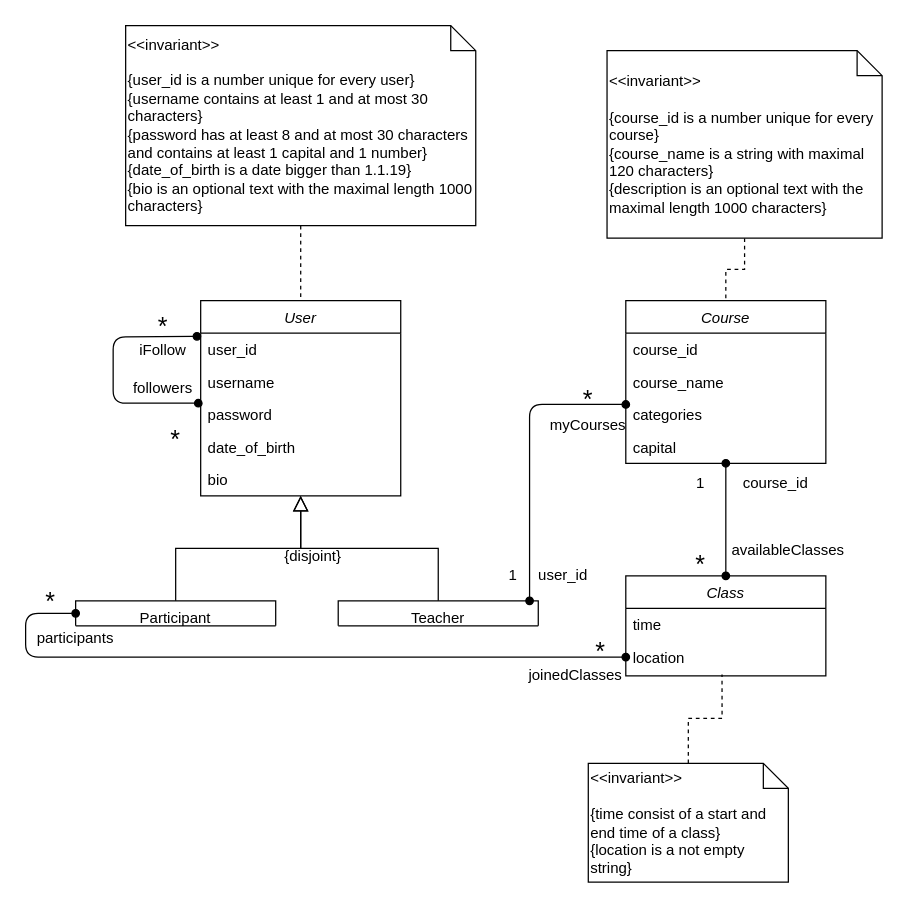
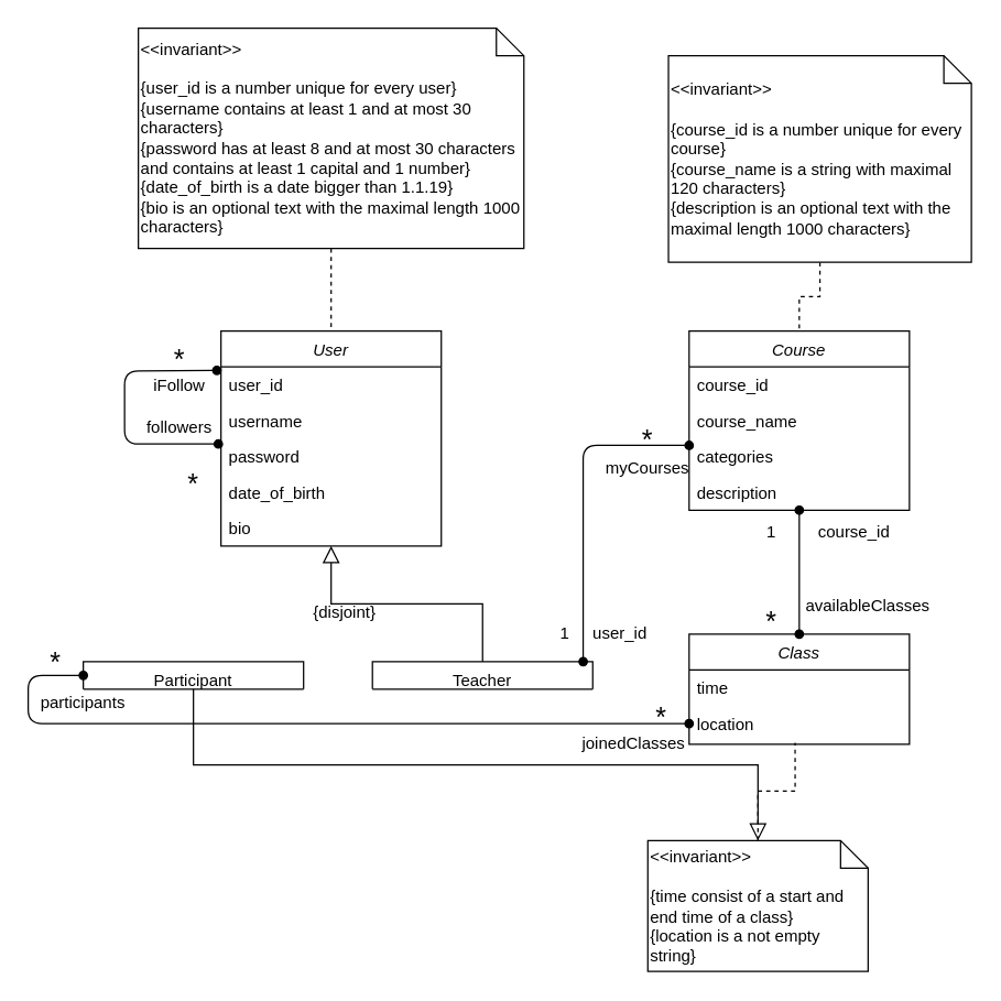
  <mxCell id="0" />
  <mxCell id="1" parent="0" />
  <mxCell id="2" value="User" style="swimlane;fontStyle=2;align=center;verticalAlign=top;childLayout=stackLayout;horizontal=1;startSize=26;horizontalStack=0;resizeParent=1;resizeLast=0;collapsible=1;marginBottom=0;rounded=0;shadow=0;strokeWidth=1;" parent="1" vertex="1"><mxGeometry x="160" y="240" width="160" height="156" as="geometry"><mxRectangle x="230" y="140" width="160" height="26" as="alternateBounds" /></mxGeometry></mxCell>
  <mxCell id="3" value="user_id" style="text;align=left;verticalAlign=top;spacingLeft=4;spacingRight=4;overflow=hidden;rotatable=0;points=[[0,0.5],[1,0.5]];portConstraint=eastwest;" parent="2" vertex="1"><mxGeometry y="26" width="160" height="26" as="geometry" /></mxCell>
  <mxCell id="4" value="username" style="text;align=left;verticalAlign=top;spacingLeft=4;spacingRight=4;overflow=hidden;rotatable=0;points=[[0,0.5],[1,0.5]];portConstraint=eastwest;rounded=0;shadow=0;html=0;" parent="2" vertex="1"><mxGeometry y="52" width="160" height="26" as="geometry" /></mxCell>
  <mxCell id="5" value="password" style="text;align=left;verticalAlign=top;spacingLeft=4;spacingRight=4;overflow=hidden;rotatable=0;points=[[0,0.5],[1,0.5]];portConstraint=eastwest;rounded=0;shadow=0;html=0;" parent="2" vertex="1"><mxGeometry y="78" width="160" height="26" as="geometry" /></mxCell>
  <mxCell id="6" value="date_of_birth" style="text;align=left;verticalAlign=top;spacingLeft=4;spacingRight=4;overflow=hidden;rotatable=0;points=[[0,0.5],[1,0.5]];portConstraint=eastwest;rounded=0;shadow=0;html=0;" parent="2" vertex="1"><mxGeometry y="104" width="160" height="26" as="geometry" /></mxCell>
  <mxCell id="7" value="bio" style="text;align=left;verticalAlign=top;spacingLeft=4;spacingRight=4;overflow=hidden;rotatable=0;points=[[0,0.5],[1,0.5]];portConstraint=eastwest;rounded=0;shadow=0;html=0;" parent="2" vertex="1"><mxGeometry y="130" width="160" height="26" as="geometry" /></mxCell>
  <mxCell id="8" value="Participant" style="swimlane;fontStyle=0;align=center;verticalAlign=top;childLayout=stackLayout;horizontal=1;startSize=20;horizontalStack=0;resizeParent=1;resizeLast=0;collapsible=1;marginBottom=0;rounded=0;shadow=0;strokeWidth=1;" parent="1" vertex="1"><mxGeometry x="60" y="480" width="160" height="20" as="geometry"><mxRectangle x="130" y="380" width="160" height="26" as="alternateBounds" /></mxGeometry></mxCell>
- <mxCell id="9" value="" style="endArrow=block;endSize=10;endFill=0;shadow=0;strokeWidth=1;rounded=0;edgeStyle=elbowEdgeStyle;elbow=vertical;" parent="1" source="8" target="2" edge="1"><mxGeometry width="160" relative="1" as="geometry"><mxPoint x="140" y="323" as="sourcePoint" /><mxPoint x="140" y="323" as="targetPoint" /></mxGeometry></mxCell>
+ <mxCell id="9" value="" style="endArrow=block;endSize=10;endFill=0;shadow=0;strokeWidth=1;rounded=0;edgeStyle=elbowEdgeStyle;elbow=vertical;" parent="1" source="8" target="44" edge="1"><mxGeometry width="160" relative="1" as="geometry"><mxPoint x="140" y="323" as="sourcePoint" /><mxPoint x="140" y="323" as="targetPoint" /></mxGeometry></mxCell>
  <mxCell id="10" value="Teacher" style="swimlane;fontStyle=0;align=center;verticalAlign=top;childLayout=stackLayout;horizontal=1;startSize=26;horizontalStack=0;resizeParent=1;resizeLast=0;collapsible=1;marginBottom=0;rounded=0;shadow=0;strokeWidth=1;" parent="1" vertex="1"><mxGeometry x="270" y="480" width="160" height="20" as="geometry"><mxRectangle x="340" y="380" width="170" height="26" as="alternateBounds" /></mxGeometry></mxCell>
  <mxCell id="11" value="" style="endArrow=oval;startArrow=oval;endFill=1;startFill=1;endSize=6;startSize=6;html=1;targetPerimeterSpacing=0;strokeWidth=1;entryX=-0.019;entryY=-0.038;entryDx=0;entryDy=0;entryPerimeter=0;" parent="10" edge="1"><mxGeometry width="160" relative="1" as="geometry"><mxPoint x="153.04" as="sourcePoint" /><mxPoint x="230" y="-156.988" as="targetPoint" /><Array as="points"><mxPoint x="153.04" y="-157" /></Array></mxGeometry></mxCell>
  <mxCell id="12" value="" style="endArrow=block;endSize=10;endFill=0;shadow=0;strokeWidth=1;rounded=0;edgeStyle=elbowEdgeStyle;elbow=vertical;" parent="1" source="10" target="2" edge="1"><mxGeometry width="160" relative="1" as="geometry"><mxPoint x="150" y="493" as="sourcePoint" /><mxPoint x="250" y="391" as="targetPoint" /></mxGeometry></mxCell>
  <mxCell id="13" value="Course" style="swimlane;fontStyle=2;align=center;verticalAlign=top;childLayout=stackLayout;horizontal=1;startSize=26;horizontalStack=0;resizeParent=1;resizeLast=0;collapsible=1;marginBottom=0;rounded=0;shadow=0;strokeWidth=1;" parent="1" vertex="1"><mxGeometry x="500" y="240" width="160" height="130" as="geometry"><mxRectangle x="230" y="140" width="160" height="26" as="alternateBounds" /></mxGeometry></mxCell>
  <mxCell id="14" value="course_id" style="text;align=left;verticalAlign=top;spacingLeft=4;spacingRight=4;overflow=hidden;rotatable=0;points=[[0,0.5],[1,0.5]];portConstraint=eastwest;rounded=0;shadow=0;html=0;" parent="13" vertex="1"><mxGeometry y="26" width="160" height="26" as="geometry" /></mxCell>
  <mxCell id="15" value="course_name" style="text;align=left;verticalAlign=top;spacingLeft=4;spacingRight=4;overflow=hidden;rotatable=0;points=[[0,0.5],[1,0.5]];portConstraint=eastwest;rounded=0;shadow=0;html=0;" parent="13" vertex="1"><mxGeometry y="52" width="160" height="26" as="geometry" /></mxCell>
  <mxCell id="16" value="categories" style="text;align=left;verticalAlign=top;spacingLeft=4;spacingRight=4;overflow=hidden;rotatable=0;points=[[0,0.5],[1,0.5]];portConstraint=eastwest;rounded=0;shadow=0;html=0;" parent="13" vertex="1"><mxGeometry y="78" width="160" height="26" as="geometry" /></mxCell>
- <mxCell id="17" value="capital" style="text;align=left;verticalAlign=top;spacingLeft=4;spacingRight=4;overflow=hidden;rotatable=0;points=[[0,0.5],[1,0.5]];portConstraint=eastwest;rounded=0;shadow=0;html=0;" parent="13" vertex="1"><mxGeometry y="104" width="160" height="26" as="geometry" /></mxCell>
+ <mxCell id="17" value="description" style="text;align=left;verticalAlign=top;spacingLeft=4;spacingRight=4;overflow=hidden;rotatable=0;points=[[0,0.5],[1,0.5]];portConstraint=eastwest;rounded=0;shadow=0;html=0;" parent="13" vertex="1"><mxGeometry y="104" width="160" height="26" as="geometry" /></mxCell>
  <mxCell id="18" value="Class" style="swimlane;fontStyle=2;align=center;verticalAlign=top;childLayout=stackLayout;horizontal=1;startSize=26;horizontalStack=0;resizeParent=1;resizeLast=0;collapsible=1;marginBottom=0;rounded=0;shadow=0;strokeWidth=1;" parent="1" vertex="1"><mxGeometry x="500" y="460" width="160" height="80" as="geometry"><mxRectangle x="230" y="140" width="160" height="26" as="alternateBounds" /></mxGeometry></mxCell>
  <mxCell id="19" value="time" style="text;align=left;verticalAlign=top;spacingLeft=4;spacingRight=4;overflow=hidden;rotatable=0;points=[[0,0.5],[1,0.5]];portConstraint=eastwest;" parent="18" vertex="1"><mxGeometry y="26" width="160" height="26" as="geometry" /></mxCell>
  <mxCell id="20" value="location" style="text;align=left;verticalAlign=top;spacingLeft=4;spacingRight=4;overflow=hidden;rotatable=0;points=[[0,0.5],[1,0.5]];portConstraint=eastwest;rounded=0;shadow=0;html=0;" parent="18" vertex="1"><mxGeometry y="52" width="160" height="26" as="geometry" /></mxCell>
  <mxCell id="21" value="{disjoint}" style="text;html=1;strokeColor=none;fillColor=none;align=center;verticalAlign=middle;whiteSpace=wrap;rounded=0;" parent="1" vertex="1"><mxGeometry x="210" y="435" width="80" height="20" as="geometry" /></mxCell>
  <mxCell id="22" value="followers" style="text;html=1;strokeColor=none;fillColor=none;align=center;verticalAlign=middle;whiteSpace=wrap;rounded=0;" parent="1" vertex="1"><mxGeometry x="110" y="300" width="40" height="20" as="geometry" /></mxCell>
  <mxCell id="23" value="&lt;font style=&quot;font-size: 20px&quot;&gt;*&lt;/font&gt;" style="text;html=1;strokeColor=none;fillColor=none;align=center;verticalAlign=middle;whiteSpace=wrap;rounded=0;strokeWidth=6;perimeterSpacing=7;" parent="1" vertex="1"><mxGeometry x="110" y="250" width="40" height="20" as="geometry" /></mxCell>
  <mxCell id="24" value="&lt;font style=&quot;font-size: 20px&quot;&gt;*&lt;/font&gt;" style="text;html=1;strokeColor=none;fillColor=none;align=center;verticalAlign=middle;whiteSpace=wrap;rounded=0;strokeWidth=6;perimeterSpacing=7;" parent="1" vertex="1"><mxGeometry x="20" y="470" width="40" height="20" as="geometry" /></mxCell>
  <mxCell id="25" value="" style="endArrow=oval;endFill=1;endSize=6;html=1;strokeWidth=1;entryX=0.5;entryY=0;entryDx=0;entryDy=0;startArrow=oval;startFill=1;" parent="1" target="18" edge="1"><mxGeometry width="160" relative="1" as="geometry"><mxPoint x="580" y="370" as="sourcePoint" /><mxPoint x="440" y="420" as="targetPoint" /></mxGeometry></mxCell>
  <mxCell id="26" value="availableClasses" style="text;html=1;strokeColor=none;fillColor=none;align=center;verticalAlign=middle;whiteSpace=wrap;rounded=0;" parent="1" vertex="1"><mxGeometry x="610" y="430" width="40" height="20" as="geometry" /></mxCell>
  <mxCell id="27" value="1" style="text;html=1;strokeColor=none;fillColor=none;align=center;verticalAlign=middle;whiteSpace=wrap;rounded=0;" parent="1" vertex="1"><mxGeometry x="540" y="376" width="40" height="20" as="geometry" /></mxCell>
  <mxCell id="28" value="&lt;font style=&quot;font-size: 20px&quot;&gt;*&lt;/font&gt;" style="text;html=1;strokeColor=none;fillColor=none;align=center;verticalAlign=middle;whiteSpace=wrap;rounded=0;" parent="1" vertex="1"><mxGeometry x="540" y="440" width="40" height="20" as="geometry" /></mxCell>
  <mxCell id="29" value="iFollow" style="text;html=1;strokeColor=none;fillColor=none;align=center;verticalAlign=middle;whiteSpace=wrap;rounded=0;" parent="1" vertex="1"><mxGeometry x="110" y="270" width="40" height="20" as="geometry" /></mxCell>
  <mxCell id="30" value="course_id" style="text;html=1;strokeColor=none;fillColor=none;align=center;verticalAlign=middle;whiteSpace=wrap;rounded=0;" parent="1" vertex="1"><mxGeometry x="600" y="376" width="40" height="20" as="geometry" /></mxCell>
  <mxCell id="31" value="user_id" style="text;html=1;strokeColor=none;fillColor=none;align=center;verticalAlign=middle;whiteSpace=wrap;rounded=0;" parent="1" vertex="1"><mxGeometry x="430" y="450" width="40" height="20" as="geometry" /></mxCell>
  <mxCell id="32" value="myCourses" style="text;html=1;strokeColor=none;fillColor=none;align=center;verticalAlign=middle;whiteSpace=wrap;rounded=0;" parent="1" vertex="1"><mxGeometry x="450" y="330" width="40" height="20" as="geometry" /></mxCell>
  <mxCell id="33" value="&lt;font style=&quot;font-size: 20px&quot;&gt;*&lt;/font&gt;" style="text;html=1;strokeColor=none;fillColor=none;align=center;verticalAlign=middle;whiteSpace=wrap;rounded=0;" parent="1" vertex="1"><mxGeometry x="450" y="308" width="40" height="20" as="geometry" /></mxCell>
  <mxCell id="34" value="1" style="text;html=1;strokeColor=none;fillColor=none;align=center;verticalAlign=middle;whiteSpace=wrap;rounded=0;" parent="1" vertex="1"><mxGeometry x="390" y="450" width="40" height="20" as="geometry" /></mxCell>
  <mxCell id="35" value="" style="endArrow=oval;startArrow=oval;endFill=1;startFill=1;endSize=6;startSize=6;html=1;targetPerimeterSpacing=0;strokeWidth=1;entryX=0;entryY=0.5;entryDx=0;entryDy=0;exitX=0;exitY=0.5;exitDx=0;exitDy=0;" parent="1" source="8" target="20" edge="1"><mxGeometry width="160" relative="1" as="geometry"><mxPoint x="19" y="500" as="sourcePoint" /><mxPoint x="510" y="333.012" as="targetPoint" /><Array as="points"><mxPoint x="20" y="490" /><mxPoint x="20" y="525" /></Array></mxGeometry></mxCell>
  <mxCell id="36" value="&lt;font style=&quot;font-size: 20px&quot;&gt;*&lt;/font&gt;" style="text;html=1;strokeColor=none;fillColor=none;align=center;verticalAlign=middle;whiteSpace=wrap;rounded=0;" parent="1" vertex="1"><mxGeometry x="460" y="510" width="40" height="20" as="geometry" /></mxCell>
  <mxCell id="37" value="&lt;font style=&quot;font-size: 20px&quot;&gt;*&lt;/font&gt;" style="text;html=1;strokeColor=none;fillColor=none;align=center;verticalAlign=middle;whiteSpace=wrap;rounded=0;" parent="1" vertex="1"><mxGeometry x="120" y="340" width="40" height="20" as="geometry" /></mxCell>
  <mxCell id="38" value="participants" style="text;html=1;strokeColor=none;fillColor=none;align=center;verticalAlign=middle;whiteSpace=wrap;rounded=0;" parent="1" vertex="1"><mxGeometry x="40" y="500" width="40" height="20" as="geometry" /></mxCell>
  <mxCell id="39" value="joinedClasses" style="text;html=1;strokeColor=none;fillColor=none;align=center;verticalAlign=middle;whiteSpace=wrap;rounded=0;" parent="1" vertex="1"><mxGeometry x="440" y="530" width="40" height="20" as="geometry" /></mxCell>
  <mxCell id="40" value="" style="endArrow=oval;startArrow=oval;endFill=1;startFill=1;endSize=6;startSize=6;html=1;targetPerimeterSpacing=0;strokeWidth=1;entryX=1;entryY=0.75;entryDx=0;entryDy=0;exitX=-0.012;exitY=0.154;exitDx=0;exitDy=0;exitPerimeter=0;" parent="1" source="5" target="23" edge="1"><mxGeometry width="160" relative="1" as="geometry"><mxPoint x="433.04" y="490" as="sourcePoint" /><mxPoint x="510" y="333.012" as="targetPoint" /><Array as="points"><mxPoint x="90" y="322" /><mxPoint x="90" y="269" /></Array></mxGeometry></mxCell>
  <mxCell id="41" style="edgeStyle=orthogonalEdgeStyle;rounded=0;orthogonalLoop=1;jettySize=auto;html=1;entryX=0.5;entryY=0;entryDx=0;entryDy=0;dashed=1;endArrow=none;endFill=0;" edge="1" parent="1" source="42" target="2"><mxGeometry relative="1" as="geometry" /></mxCell>
  <mxCell id="42" value="&lt;div align=&quot;left&quot;&gt;&amp;lt;&amp;lt;invariant&amp;gt;&amp;gt;&lt;/div&gt;&lt;div align=&quot;left&quot;&gt;&lt;br&gt;&lt;/div&gt;&lt;div align=&quot;left&quot;&gt;{user_id is a number unique for every user}&lt;/div&gt;&lt;div align=&quot;left&quot;&gt;{username contains at least 1 and at most 30 characters}&lt;/div&gt;&lt;div align=&quot;left&quot;&gt;{password has at least 8 and at most 30 characters and contains at least 1 capital and 1 number}&lt;/div&gt;&lt;div align=&quot;left&quot;&gt;{date_of_birth is a date bigger than 1.1.19}&lt;/div&gt;&lt;div align=&quot;left&quot;&gt;{bio is an optional text with the maximal length 1000 characters}&lt;br&gt;&lt;/div&gt;" style="shape=note;size=20;whiteSpace=wrap;html=1;align=left;" vertex="1" parent="1"><mxGeometry x="100" y="20" width="280" height="160" as="geometry" /></mxCell>
  <mxCell id="43" style="edgeStyle=orthogonalEdgeStyle;rounded=0;orthogonalLoop=1;jettySize=auto;html=1;entryX=0.481;entryY=1.038;entryDx=0;entryDy=0;entryPerimeter=0;endArrow=none;endFill=0;dashed=1;" edge="1" parent="1" source="44" target="20"><mxGeometry relative="1" as="geometry" /></mxCell>
  <mxCell id="44" value="&lt;div align=&quot;left&quot;&gt;&amp;lt;&amp;lt;invariant&amp;gt;&amp;gt;&lt;/div&gt;&lt;div align=&quot;left&quot;&gt;&lt;br&gt;&lt;/div&gt;&lt;div align=&quot;left&quot;&gt;{time consist of a start and end time of a class}&lt;/div&gt;&lt;div align=&quot;left&quot;&gt;{location is a not empty string}&lt;br&gt;&lt;/div&gt;" style="shape=note;size=20;whiteSpace=wrap;html=1;align=left;" vertex="1" parent="1"><mxGeometry x="470" y="610" width="160" height="95" as="geometry" /></mxCell>
  <mxCell id="45" style="edgeStyle=orthogonalEdgeStyle;rounded=0;orthogonalLoop=1;jettySize=auto;html=1;entryX=0.5;entryY=0;entryDx=0;entryDy=0;dashed=1;endArrow=none;endFill=0;" edge="1" parent="1" source="46" target="13"><mxGeometry relative="1" as="geometry" /></mxCell>
  <mxCell id="46" value="&lt;div align=&quot;left&quot;&gt;&amp;lt;&amp;lt;invariant&amp;gt;&amp;gt;&lt;/div&gt;&lt;div&gt;&lt;br&gt;&lt;/div&gt;&lt;div align=&quot;left&quot;&gt;{course_id is a number unique for every course}&lt;/div&gt;&lt;div align=&quot;left&quot;&gt;{course_name is a string with maximal 120 characters}&lt;/div&gt;&lt;div align=&quot;left&quot;&gt;{description is an optional text with the maximal length 1000 characters}&lt;br&gt;&lt;/div&gt;" style="shape=note;size=20;whiteSpace=wrap;html=1;align=left;" vertex="1" parent="1"><mxGeometry x="485" y="40" width="220" height="150" as="geometry" /></mxCell>
